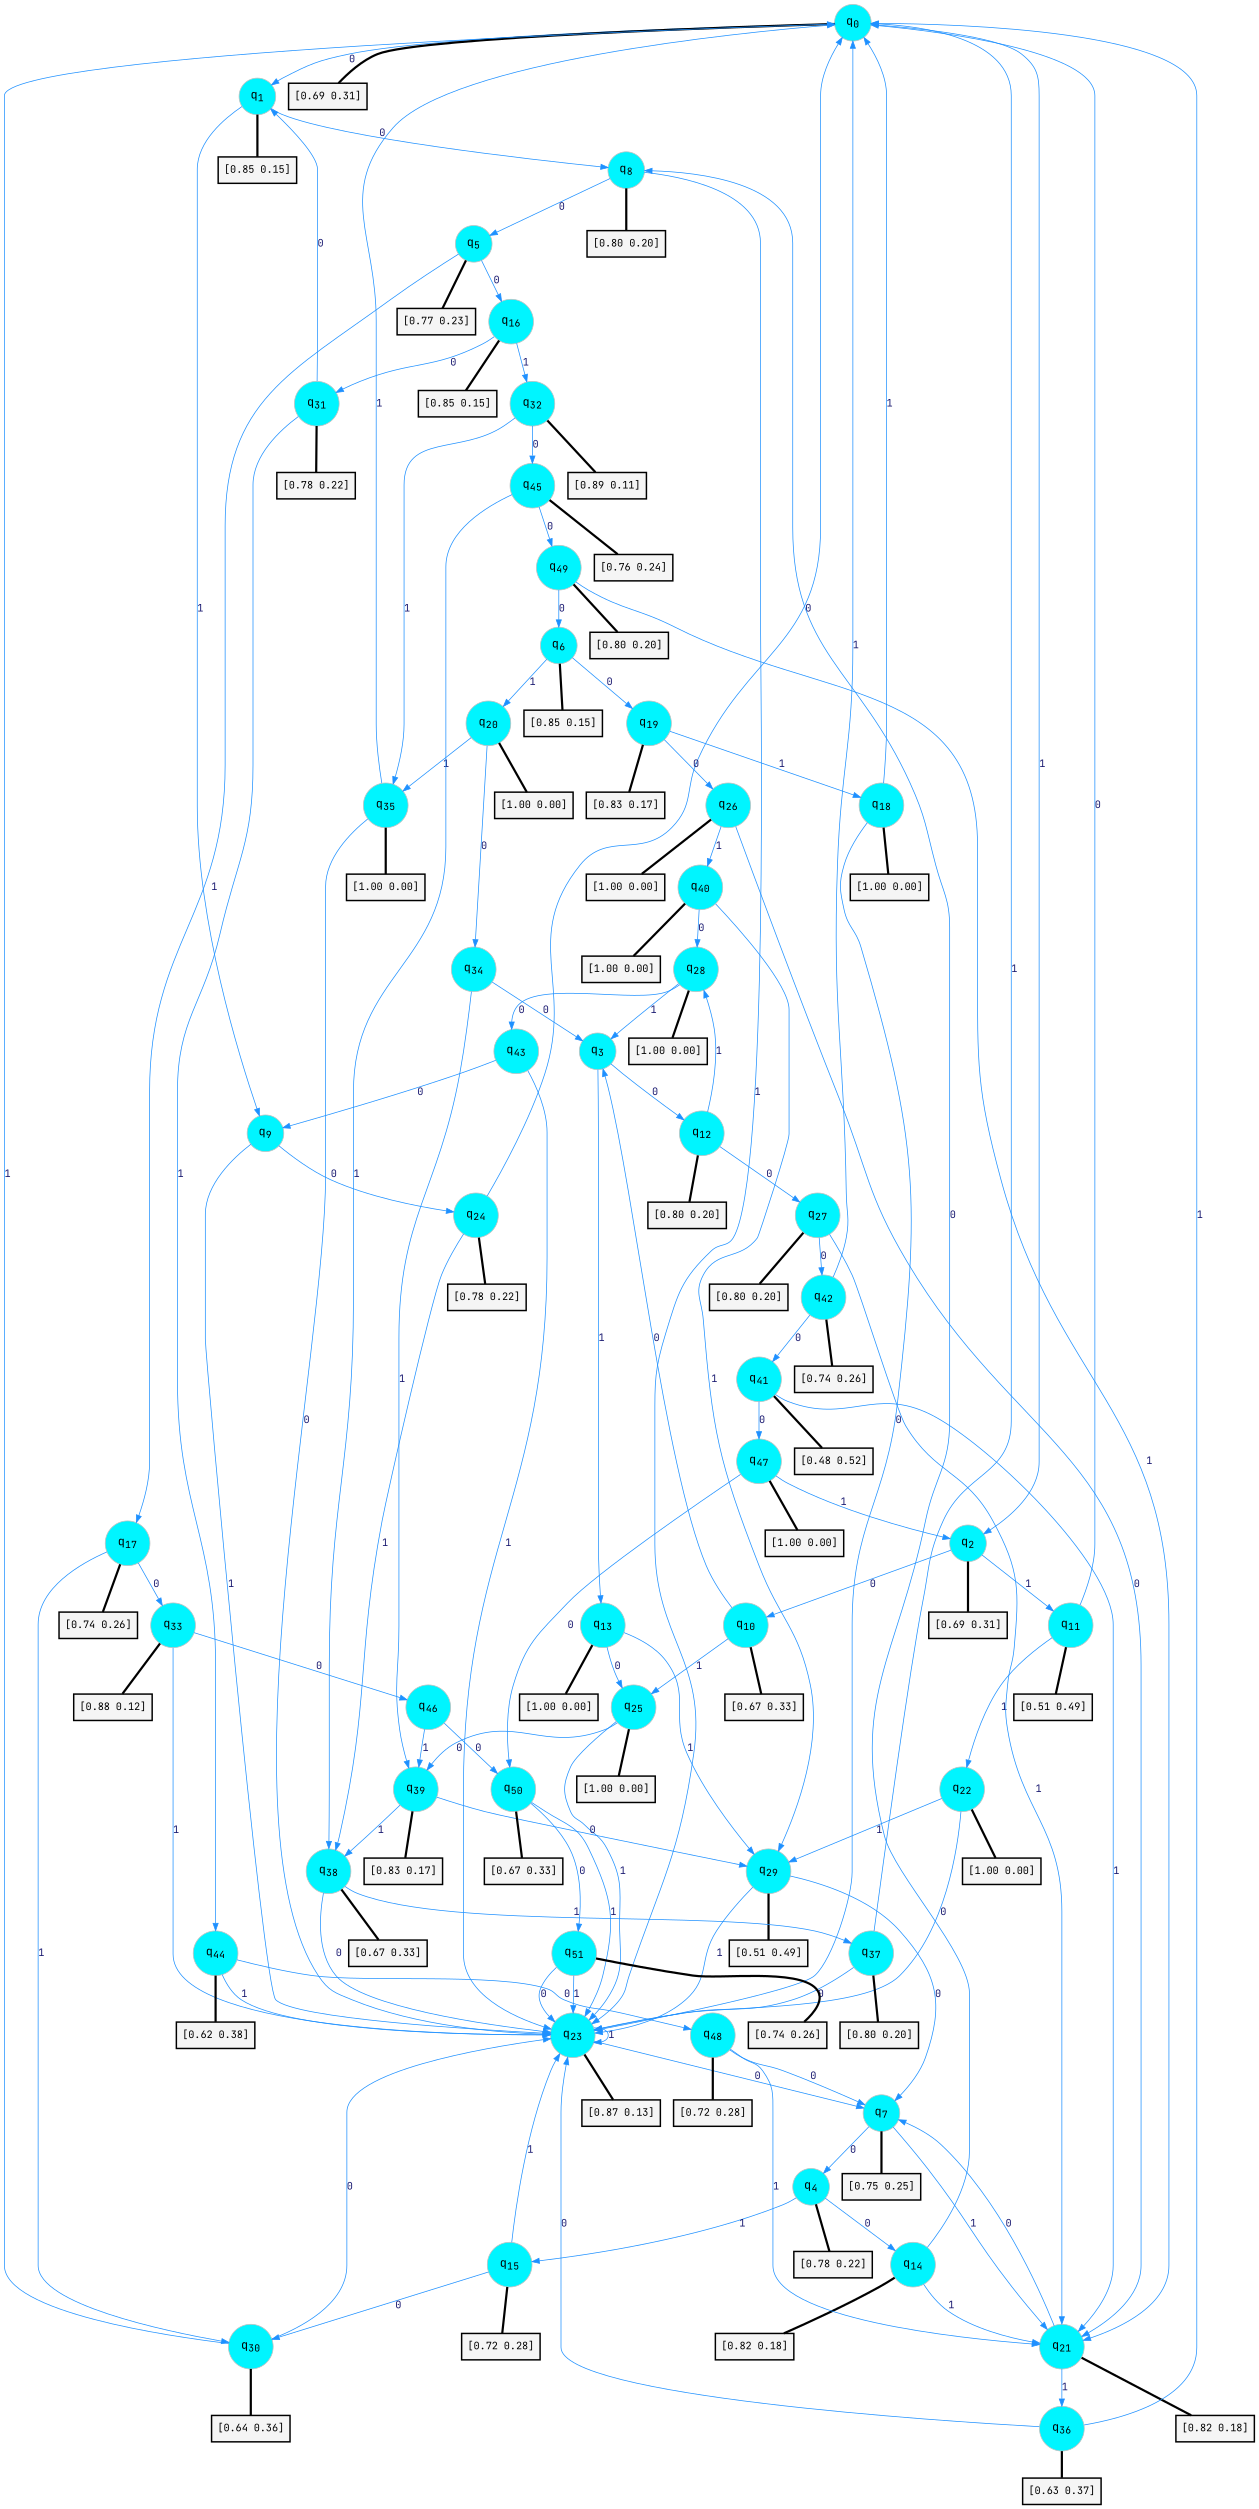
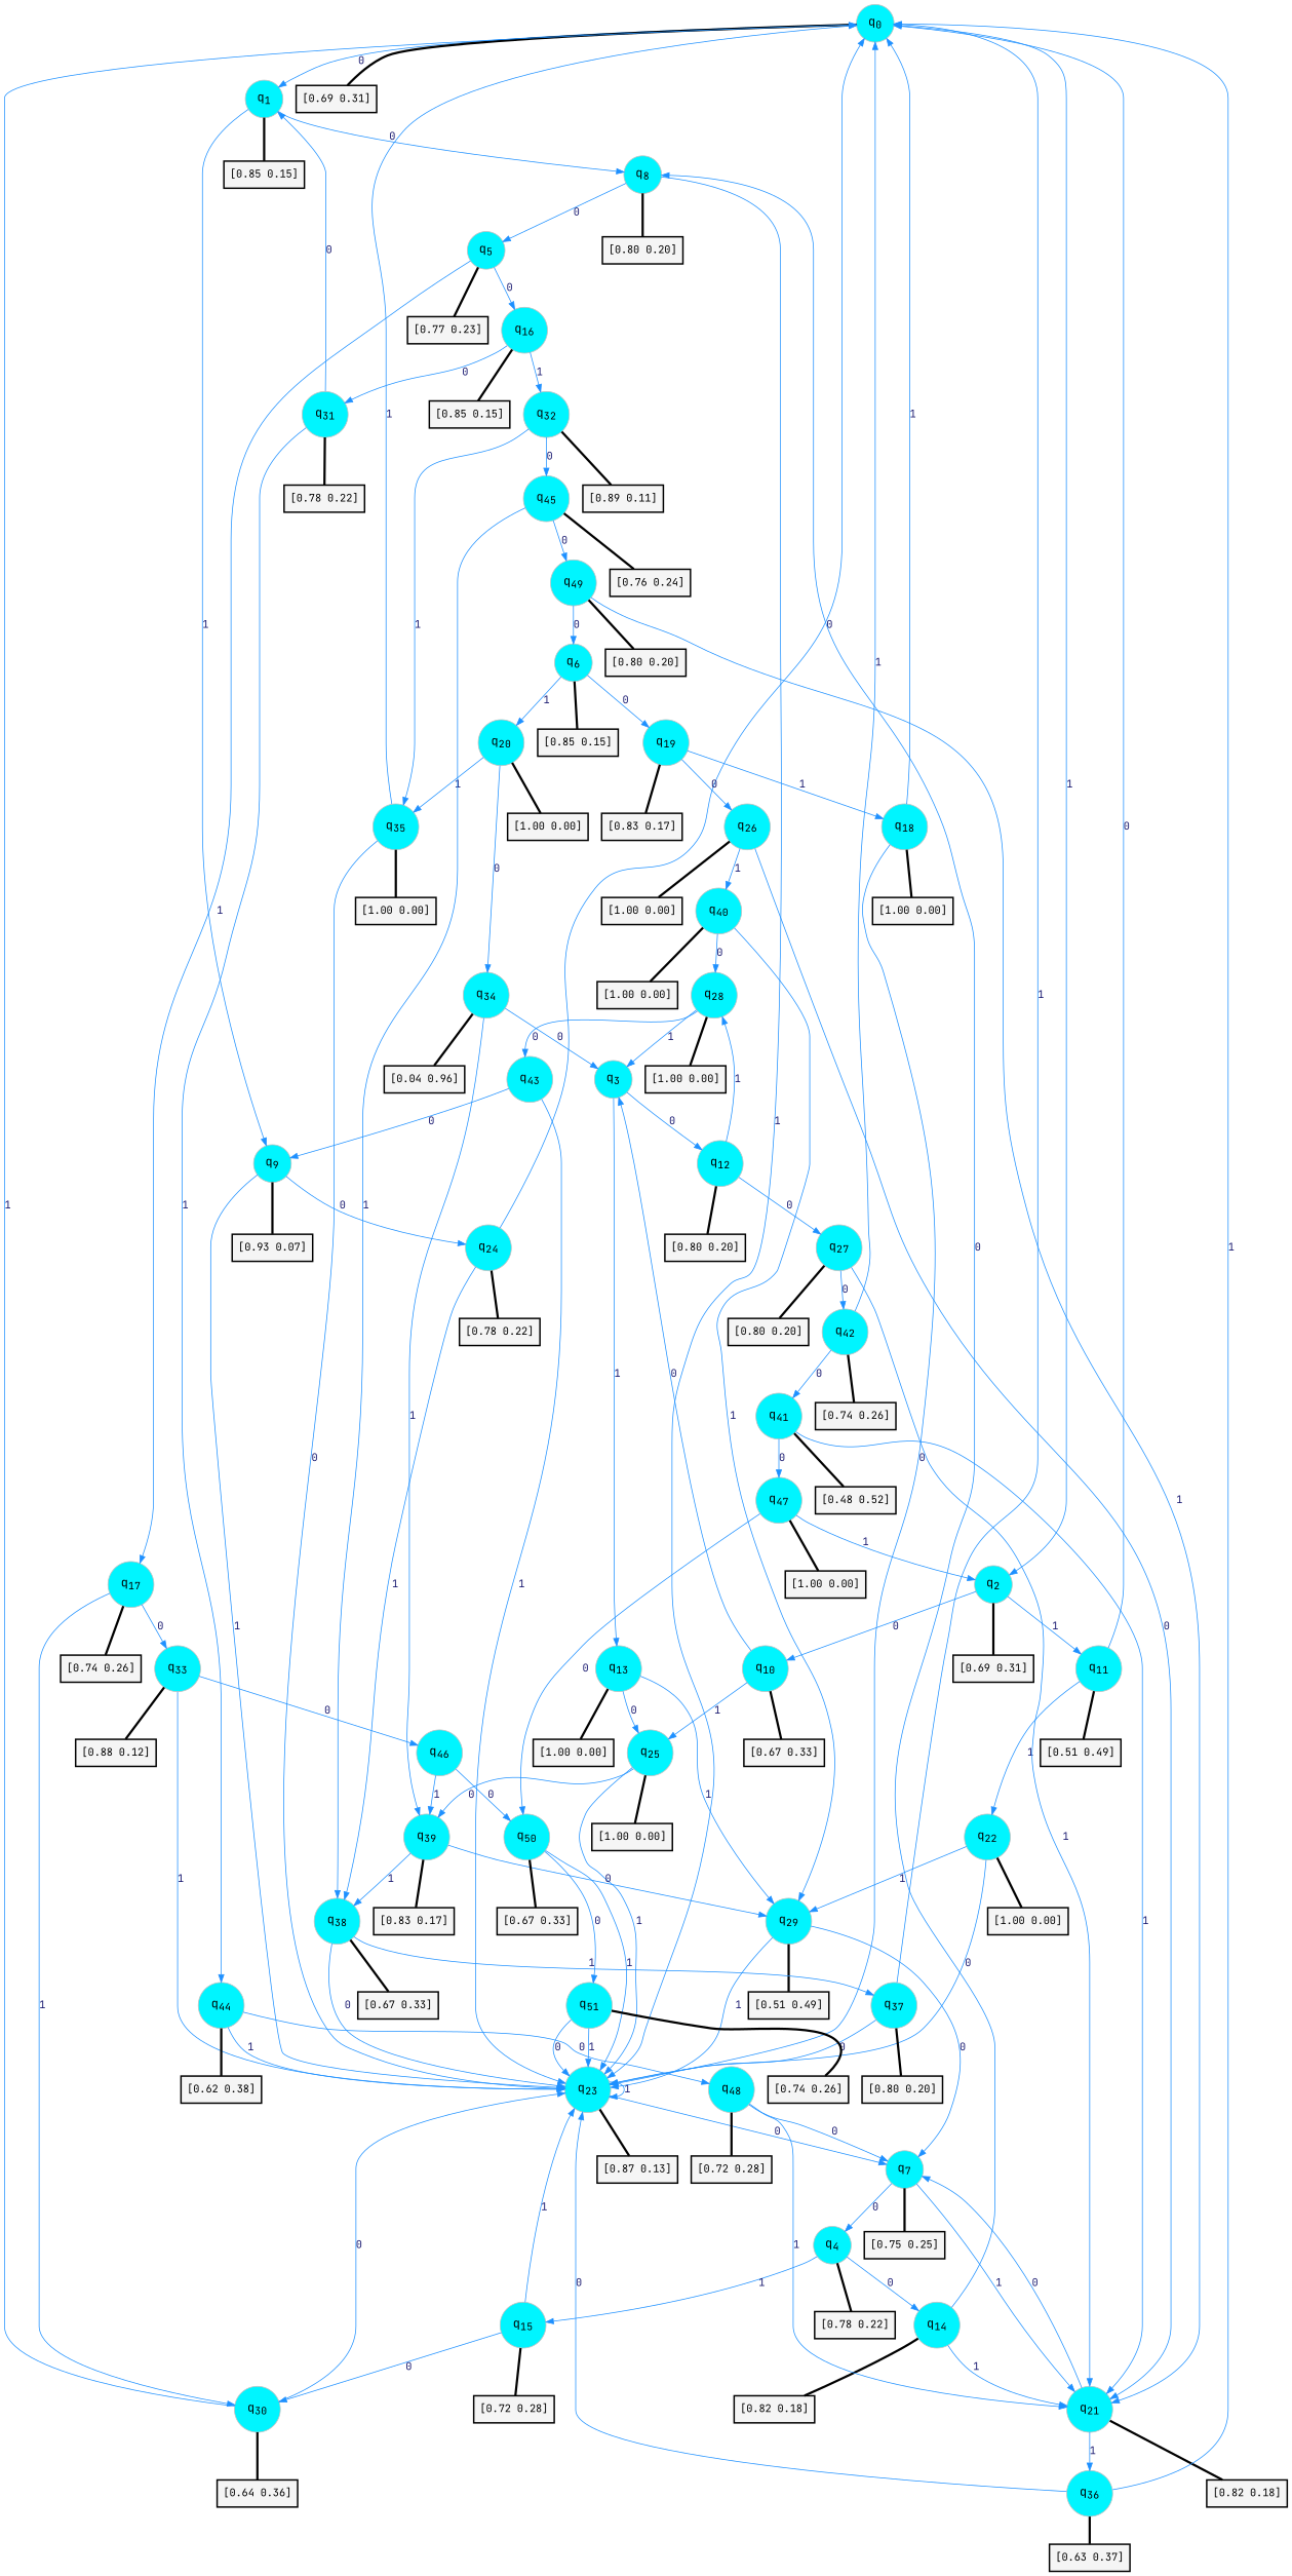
  digraph {
    fontname="JetBrains Mono"
    rankdir=TD
    node [color=gray fillcolor=turquoise1 fontcolor=black fontname="JetBrains Mono" fontsize=16 fontweight=bold shape=circle style=filled]
    edge [arrowsize=1 color=dodgerblue1 fontcolor=midnightblue fontname="JetBrains Mono" fontweight=bold penwidth=1 style=solid weight=20]
    n1 [label=<q<SUB>0</SUB>>]
    n2 [label=<q<SUB>1</SUB>>]
    n3 [label=<q<SUB>2</SUB>>]
    n4 [color=black fillcolor=whitesmoke fontsize=14 label="[0.69 0.31]" penwidth=2 shape=box]
    n5 [label=<q<SUB>8</SUB>>]
    n6 [label=<q<SUB>9</SUB>>]
    n7 [color=black fillcolor=whitesmoke fontsize=14 label="[0.85 0.15]" penwidth=2 shape=box]
    n8 [label=<q<SUB>10</SUB>>]
    n9 [label=<q<SUB>11</SUB>>]
    n10 [color=black fillcolor=whitesmoke fontsize=14 label="[0.69 0.31]" penwidth=2 shape=box]
    n11 [label=<q<SUB>5</SUB>>]
    n12 [label=<q<SUB>23</SUB>>]
    n13 [color=black fillcolor=whitesmoke fontsize=14 label="[0.80 0.20]" penwidth=2 shape=box]
    n14 [label=<q<SUB>24</SUB>>]
+   n15 [color=black fillcolor=whitesmoke fontsize=14 label="[0.93 0.07]" penwidth=2 shape=box]
    n16 [label=<q<SUB>3</SUB>>]
    n17 [label=<q<SUB>25</SUB>>]
    n18 [color=black fillcolor=whitesmoke fontsize=14 label="[0.67 0.33]" penwidth=2 shape=box]
    n19 [label=<q<SUB>22</SUB>>]
    n20 [color=black fillcolor=whitesmoke fontsize=14 label="[0.51 0.49]" penwidth=2 shape=box]
    n21 [label=<q<SUB>12</SUB>>]
    n22 [label=<q<SUB>13</SUB>>]
    n23 [label=<q<SUB>27</SUB>>]
    n24 [label=<q<SUB>28</SUB>>]
    n25 [color=black fillcolor=whitesmoke fontsize=14 label="[0.80 0.20]" penwidth=2 shape=box]
    n26 [label=<q<SUB>29</SUB>>]
    n27 [color=black fillcolor=whitesmoke fontsize=14 label="[1.00 0.00]" penwidth=2 shape=box]
    n28 [label=<q<SUB>4</SUB>>]
    n29 [label=<q<SUB>14</SUB>>]
    n30 [label=<q<SUB>15</SUB>>]
    n31 [color=black fillcolor=whitesmoke fontsize=14 label="[0.78 0.22]" penwidth=2 shape=box]
    n32 [label=<q<SUB>21</SUB>>]
    n33 [color=black fillcolor=whitesmoke fontsize=14 label="[0.82 0.18]" penwidth=2 shape=box]
    n34 [label=<q<SUB>30</SUB>>]
    n35 [color=black fillcolor=whitesmoke fontsize=14 label="[0.72 0.28]" penwidth=2 shape=box]
    n36 [label=<q<SUB>16</SUB>>]
    n37 [label=<q<SUB>17</SUB>>]
    n38 [color=black fillcolor=whitesmoke fontsize=14 label="[0.77 0.23]" penwidth=2 shape=box]
    n39 [label=<q<SUB>31</SUB>>]
    n40 [label=<q<SUB>32</SUB>>]
    n41 [color=black fillcolor=whitesmoke fontsize=14 label="[0.85 0.15]" penwidth=2 shape=box]
    n42 [label=<q<SUB>33</SUB>>]
    n43 [color=black fillcolor=whitesmoke fontsize=14 label="[0.74 0.26]" penwidth=2 shape=box]
    n44 [label=<q<SUB>6</SUB>>]
    n45 [label=<q<SUB>19</SUB>>]
    n46 [label=<q<SUB>20</SUB>>]
    n47 [color=black fillcolor=whitesmoke fontsize=14 label="[0.85 0.15]" penwidth=2 shape=box]
    n48 [label=<q<SUB>18</SUB>>]
    n49 [label=<q<SUB>26</SUB>>]
    n50 [color=black fillcolor=whitesmoke fontsize=14 label="[0.83 0.17]" penwidth=2 shape=box]
    n51 [label=<q<SUB>34</SUB>>]
    n52 [label=<q<SUB>35</SUB>>]
    n53 [color=black fillcolor=whitesmoke fontsize=14 label="[1.00 0.00]" penwidth=2 shape=box]
    n54 [label=<q<SUB>7</SUB>>]
    n55 [color=black fillcolor=whitesmoke fontsize=14 label="[0.75 0.25]" penwidth=2 shape=box]
    n56 [label=<q<SUB>36</SUB>>]
    n57 [color=black fillcolor=whitesmoke fontsize=14 label="[0.82 0.18]" penwidth=2 shape=box]
    n58 [color=black fillcolor=whitesmoke fontsize=14 label="[0.87 0.13]" penwidth=2 shape=box]
    n59 [label=<q<SUB>38</SUB>>]
    n60 [color=black fillcolor=whitesmoke fontsize=14 label="[0.78 0.22]" penwidth=2 shape=box]
    n61 [label=<q<SUB>39</SUB>>]
    n62 [color=black fillcolor=whitesmoke fontsize=14 label="[1.00 0.00]" penwidth=2 shape=box]
    n63 [color=black fillcolor=whitesmoke fontsize=14 label="[1.00 0.00]" penwidth=2 shape=box]
    n64 [label=<q<SUB>42</SUB>>]
    n65 [color=black fillcolor=whitesmoke fontsize=14 label="[0.80 0.20]" penwidth=2 shape=box]
    n66 [label=<q<SUB>43</SUB>>]
    n67 [color=black fillcolor=whitesmoke fontsize=14 label="[1.00 0.00]" penwidth=2 shape=box]
    n68 [color=black fillcolor=whitesmoke fontsize=14 label="[0.51 0.49]" penwidth=2 shape=box]
    n69 [color=black fillcolor=whitesmoke fontsize=14 label="[0.64 0.36]" penwidth=2 shape=box]
    n70 [label=<q<SUB>44</SUB>>]
    n71 [color=black fillcolor=whitesmoke fontsize=14 label="[0.78 0.22]" penwidth=2 shape=box]
    n72 [label=<q<SUB>45</SUB>>]
    n73 [color=black fillcolor=whitesmoke fontsize=14 label="[0.89 0.11]" penwidth=2 shape=box]
    n74 [label=<q<SUB>46</SUB>>]
    n75 [color=black fillcolor=whitesmoke fontsize=14 label="[0.88 0.12]" penwidth=2 shape=box]
    n76 [color=black fillcolor=whitesmoke fontsize=14 label="[1.00 0.00]" penwidth=2 shape=box]
    n77 [label=<q<SUB>40</SUB>>]
    n78 [color=black fillcolor=whitesmoke fontsize=14 label="[1.00 0.00]" penwidth=2 shape=box]
+   n79 [color=black fillcolor=whitesmoke fontsize=14 label="[0.04 0.96]" penwidth=2 shape=box]
    n80 [color=black fillcolor=whitesmoke fontsize=14 label="[1.00 0.00]" penwidth=2 shape=box]
    n81 [color=black fillcolor=whitesmoke fontsize=14 label="[0.63 0.37]" penwidth=2 shape=box]
    n82 [label=<q<SUB>37</SUB>>]
    n83 [color=black fillcolor=whitesmoke fontsize=14 label="[0.67 0.33]" penwidth=2 shape=box]
    n84 [color=black fillcolor=whitesmoke fontsize=14 label="[0.83 0.17]" penwidth=2 shape=box]
    n85 [color=black fillcolor=whitesmoke fontsize=14 label="[1.00 0.00]" penwidth=2 shape=box]
    n86 [label=<q<SUB>41</SUB>>]
    n87 [color=black fillcolor=whitesmoke fontsize=14 label="[0.74 0.26]" penwidth=2 shape=box]
    n88 [label=<q<SUB>48</SUB>>]
    n89 [color=black fillcolor=whitesmoke fontsize=14 label="[0.62 0.38]" penwidth=2 shape=box]
    n90 [label=<q<SUB>49</SUB>>]
    n91 [color=black fillcolor=whitesmoke fontsize=14 label="[0.76 0.24]" penwidth=2 shape=box]
    n92 [label=<q<SUB>50</SUB>>]
    n93 [color=black fillcolor=whitesmoke fontsize=14 label="[0.80 0.20]" penwidth=2 shape=box]
    n94 [label=<q<SUB>47</SUB>>]
    n95 [color=black fillcolor=whitesmoke fontsize=14 label="[0.48 0.52]" penwidth=2 shape=box]
    n96 [color=black fillcolor=whitesmoke fontsize=14 label="[1.00 0.00]" penwidth=2 shape=box]
    n97 [color=black fillcolor=whitesmoke fontsize=14 label="[0.72 0.28]" penwidth=2 shape=box]
    n98 [color=black fillcolor=whitesmoke fontsize=14 label="[0.80 0.20]" penwidth=2 shape=box]
    n99 [label=<q<SUB>51</SUB>>]
    n100 [color=black fillcolor=whitesmoke fontsize=14 label="[0.67 0.33]" penwidth=2 shape=box]
    n101 [color=black fillcolor=whitesmoke fontsize=14 label="[0.74 0.26]" penwidth=2 shape=box]
    n1 -> n2 [label=0]
    n1 -> n3 [label=1]
    n1 -> n4 [arrowhead=none color=black penwidth=3]
    n2 -> n5 [label=0]
    n2 -> n6 [label=1]
    n2 -> n7 [arrowhead=none color=black penwidth=3]
    n3 -> n8 [label=0]
    n3 -> n9 [label=1]
    n3 -> n10 [arrowhead=none color=black penwidth=3]
    n5 -> n11 [label=0]
    n5 -> n12 [label=1]
    n5 -> n13 [arrowhead=none color=black penwidth=3]
    n6 -> n12 [label=1]
    n6 -> n14 [label=0]
+   n6 -> n15 [arrowhead=none color=black penwidth=3]
    n8 -> n16 [label=0]
    n8 -> n17 [label=1]
    n8 -> n18 [arrowhead=none color=black penwidth=3]
    n9 -> n1 [label=0]
    n9 -> n19 [label=1]
    n9 -> n20 [arrowhead=none color=black penwidth=3]
    n11 -> n36 [label=0]
    n11 -> n37 [label=1]
    n11 -> n38 [arrowhead=none color=black penwidth=3]
    n12 -> n12 [label=1]
    n12 -> n54 [label=0]
    n12 -> n58 [arrowhead=none color=black penwidth=3]
    n14 -> n1 [label=0]
    n14 -> n59 [label=1]
    n14 -> n60 [arrowhead=none color=black penwidth=3]
    n16 -> n21 [label=0]
    n16 -> n22 [label=1]
    n17 -> n12 [label=1]
    n17 -> n61 [label=0]
    n17 -> n62 [arrowhead=none color=black penwidth=3]
    n19 -> n12 [label=0]
    n19 -> n26 [label=1]
    n19 -> n63 [arrowhead=none color=black penwidth=3]
    n21 -> n23 [label=0]
    n21 -> n24 [label=1]
    n21 -> n25 [arrowhead=none color=black penwidth=3]
    n22 -> n17 [label=0]
    n22 -> n26 [label=1]
    n22 -> n27 [arrowhead=none color=black penwidth=3]
    n23 -> n32 [label=1]
    n23 -> n64 [label=0]
    n23 -> n65 [arrowhead=none color=black penwidth=3]
    n24 -> n16 [label=1]
    n24 -> n66 [label=0]
    n24 -> n67 [arrowhead=none color=black penwidth=3]
    n26 -> n12 [label=1]
    n26 -> n54 [label=0]
    n26 -> n68 [arrowhead=none color=black penwidth=3]
    n28 -> n29 [label=0]
    n28 -> n30 [label=1]
    n28 -> n31 [arrowhead=none color=black penwidth=3]
    n29 -> n5 [label=0]
    n29 -> n32 [label=1]
    n29 -> n33 [arrowhead=none color=black penwidth=3]
    n30 -> n12 [label=1]
    n30 -> n34 [label=0]
    n30 -> n35 [arrowhead=none color=black penwidth=3]
    n32 -> n54 [label=0]
    n32 -> n56 [label=1]
    n32 -> n57 [arrowhead=none color=black penwidth=3]
    n34 -> n1 [label=1]
    n34 -> n12 [label=0]
    n34 -> n69 [arrowhead=none color=black penwidth=3]
    n36 -> n39 [label=0]
    n36 -> n40 [label=1]
    n36 -> n41 [arrowhead=none color=black penwidth=3]
    n37 -> n34 [label=1]
    n37 -> n42 [label=0]
    n37 -> n43 [arrowhead=none color=black penwidth=3]
    n39 -> n2 [label=0]
    n39 -> n70 [label=1]
    n39 -> n71 [arrowhead=none color=black penwidth=3]
    n40 -> n52 [label=1]
    n40 -> n72 [label=0]
    n40 -> n73 [arrowhead=none color=black penwidth=3]
    n42 -> n12 [label=1]
    n42 -> n74 [label=0]
    n42 -> n75 [arrowhead=none color=black penwidth=3]
    n44 -> n45 [label=0]
    n44 -> n46 [label=1]
    n44 -> n47 [arrowhead=none color=black penwidth=3]
    n45 -> n48 [label=1]
    n45 -> n49 [label=0]
    n45 -> n50 [arrowhead=none color=black penwidth=3]
    n46 -> n51 [label=0]
    n46 -> n52 [label=1]
    n46 -> n53 [arrowhead=none color=black penwidth=3]
    n48 -> n1 [label=1]
    n48 -> n12 [label=0]
    n48 -> n76 [arrowhead=none color=black penwidth=3]
    n49 -> n32 [label=0]
    n49 -> n77 [label=1]
    n49 -> n78 [arrowhead=none color=black penwidth=3]
    n51 -> n16 [label=0]
    n51 -> n61 [label=1]
+   n51 -> n79 [arrowhead=none color=black penwidth=3]
    n52 -> n1 [label=1]
    n52 -> n12 [label=0]
    n52 -> n80 [arrowhead=none color=black penwidth=3]
    n54 -> n28 [label=0]
    n54 -> n32 [label=1]
    n54 -> n55 [arrowhead=none color=black penwidth=3]
    n56 -> n1 [label=1]
    n56 -> n12 [label=0]
    n56 -> n81 [arrowhead=none color=black penwidth=3]
    n59 -> n12 [label=0]
    n59 -> n82 [label=1]
    n59 -> n83 [arrowhead=none color=black penwidth=3]
    n61 -> n26 [label=0]
    n61 -> n59 [label=1]
    n61 -> n84 [arrowhead=none color=black penwidth=3]
    n64 -> n1 [label=1]
    n64 -> n86 [label=0]
    n64 -> n87 [arrowhead=none color=black penwidth=3]
    n66 -> n6 [label=0]
    n66 -> n12 [label=1]
    n70 -> n12 [label=1]
    n70 -> n88 [label=0]
    n70 -> n89 [arrowhead=none color=black penwidth=3]
    n72 -> n59 [label=1]
    n72 -> n90 [label=0]
    n72 -> n91 [arrowhead=none color=black penwidth=3]
    n74 -> n61 [label=1]
    n74 -> n92 [label=0]
    n77 -> n24 [label=0]
    n77 -> n26 [label=1]
    n77 -> n85 [arrowhead=none color=black penwidth=3]
    n82 -> n1 [label=1]
    n82 -> n12 [label=0]
    n82 -> n93 [arrowhead=none color=black penwidth=3]
    n86 -> n32 [label=1]
    n86 -> n94 [label=0]
    n86 -> n95 [arrowhead=none color=black penwidth=3]
    n88 -> n32 [label=1]
    n88 -> n54 [label=0]
    n88 -> n97 [arrowhead=none color=black penwidth=3]
    n90 -> n32 [label=1]
    n90 -> n44 [label=0]
    n90 -> n98 [arrowhead=none color=black penwidth=3]
    n92 -> n12 [label=1]
    n92 -> n99 [label=0]
    n92 -> n100 [arrowhead=none color=black penwidth=3]
    n94 -> n3 [label=1]
    n94 -> n92 [label=0]
    n94 -> n96 [arrowhead=none color=black penwidth=3]
    n99 -> n12 [label=0]
    n99 -> n12 [label=1]
    n99 -> n101 [arrowhead=none color=black penwidth=3]
  }
